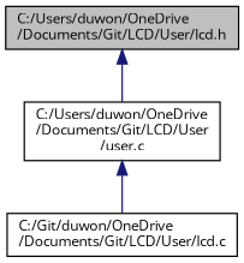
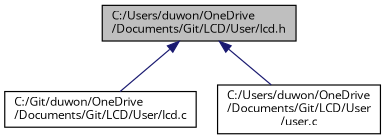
  digraph {
    fontname="Open Sans"
    node [color=black fillcolor=white fontname="Open Sans" fontsize=10 shape=record style=filled]
    edge [color=midnightblue dir=back fontname="Open Sans" fontsize=10 labelfontname=Helvetica labelfontsize=10 style=solid]
    n1 [fillcolor=grey75 fontcolor=black height=0.2 label="C:/Users/duwon/OneDrive\l/Documents/Git/LCD/User/lcd.h" width=0.4]
    n2 [height=0.2 label="C:/Git/duwon/OneDrive\l/Documents/Git/LCD/User/lcd.c" width=0.4]
    n3 [height=0.2 label="C:/Users/duwon/OneDrive\l/Documents/Git/LCD/User\l/user.c" width=0.4]
-   n3 -> n2
+   n1 -> n2
    n1 -> n3
  }
